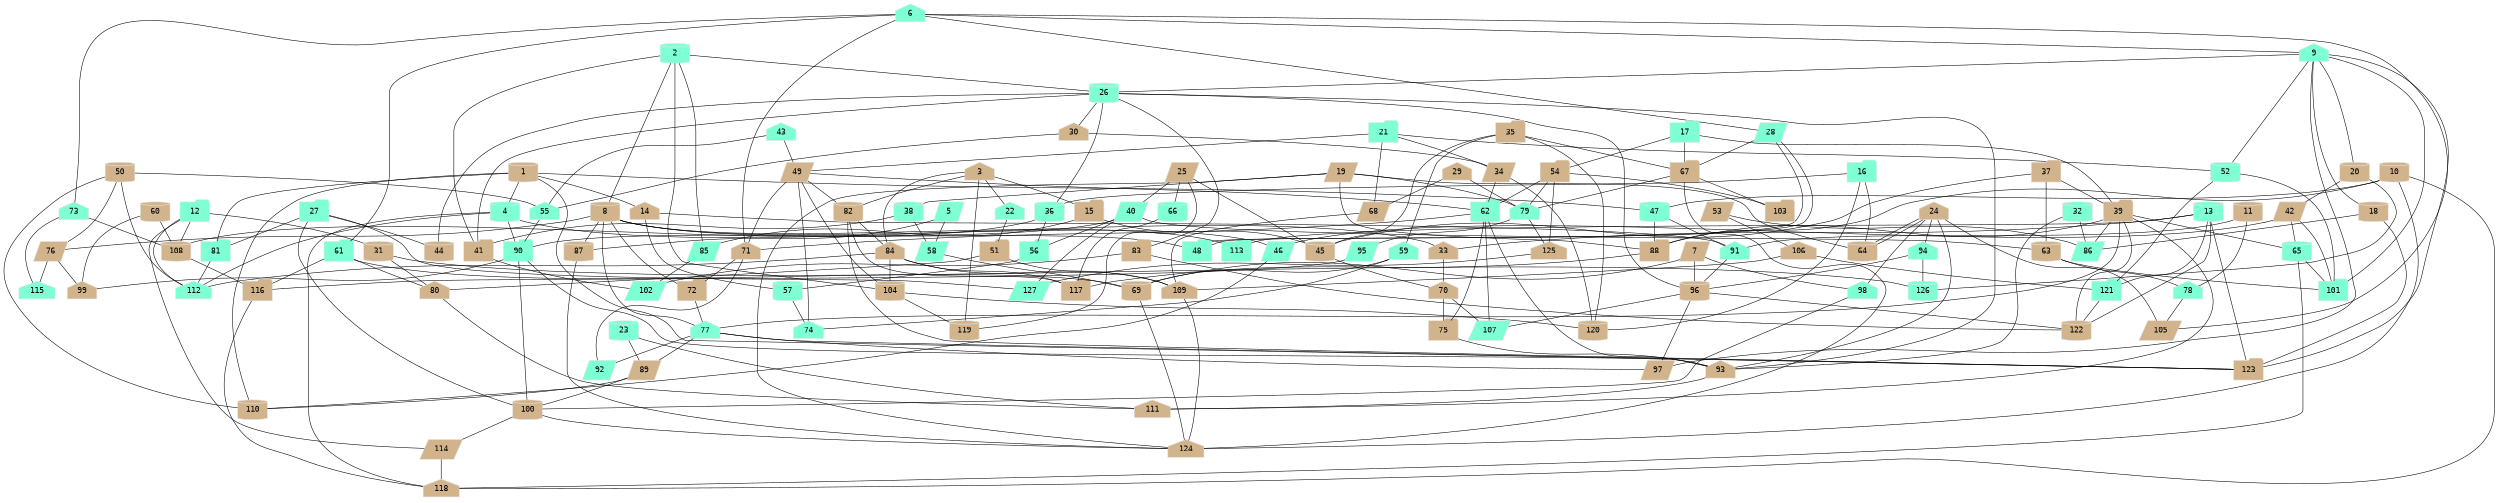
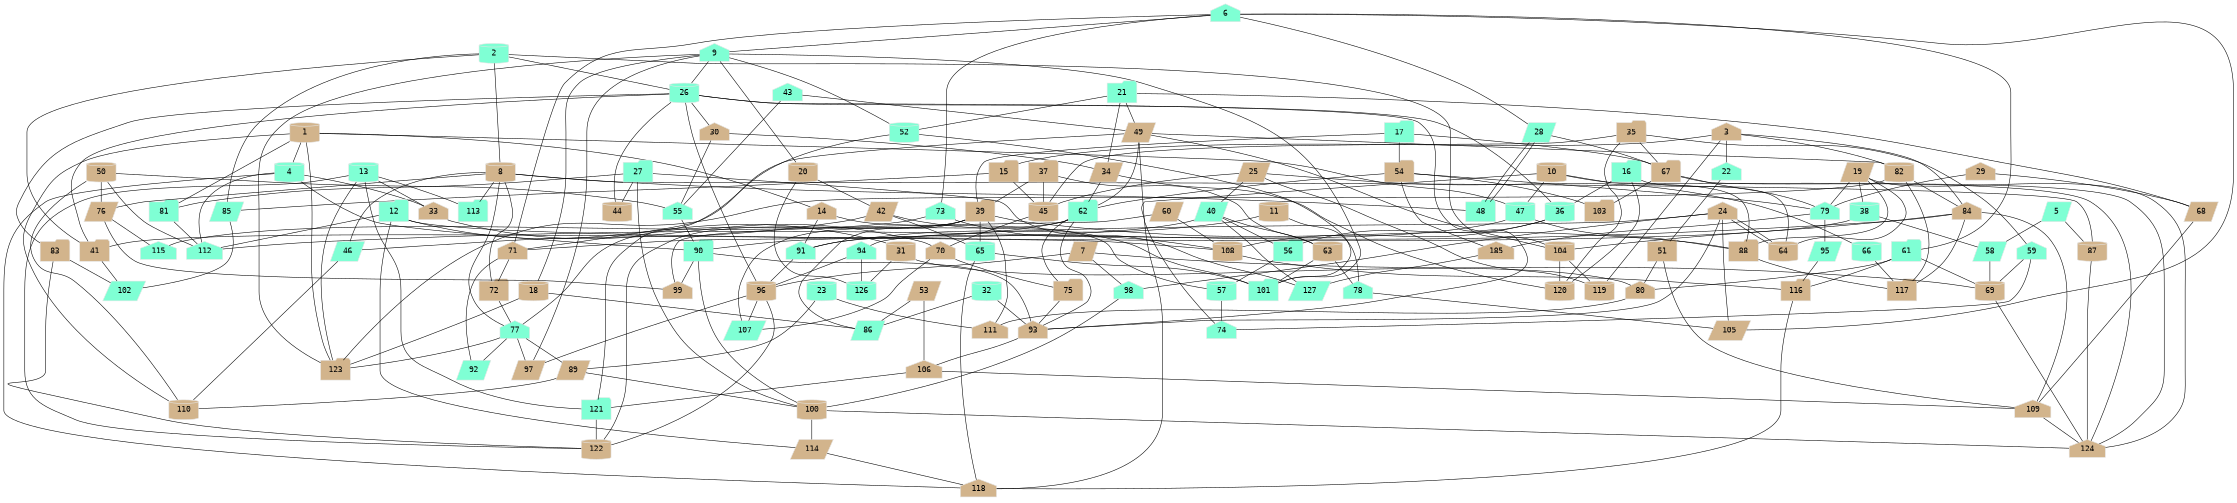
  graph {
    fontname="DejaVu Sans Mono"
    node [color=gray90 fillcolor=tan fontname="DejaVu Sans Mono" shape=cylinder style=filled]
    edge [fontname="DejaVu Sans Mono"]
    4 [fillcolor=aquamarine]
    1
    14 [shape=house]
    47 [fillcolor=aquamarine]
    81 [fillcolor=aquamarine shape=folder]
    110
    123 [shape=folder]
    33 [shape=house]
    90 [fillcolor=aquamarine shape=folder]
    112 [fillcolor=aquamarine shape=house]
    118 [shape=house]
    91 [fillcolor=aquamarine shape=house]
    57 [fillcolor=aquamarine]
    88 [shape=folder]
    2 [fillcolor=aquamarine]
    8
    26 [fillcolor=aquamarine]
    41 [shape=folder]
    85 [fillcolor=aquamarine shape=parallelogram]
    104
    87
    46 [fillcolor=aquamarine shape=parallelogram]
    48 [fillcolor=aquamarine shape=folder]
    72 [shape=folder]
    76 [shape=parallelogram]
    77 [fillcolor=aquamarine shape=house]
    113 [fillcolor=aquamarine shape=folder]
    96
    36 [fillcolor=aquamarine]
    93 [shape=house]
    30 [shape=house]
    44
    83 [shape=folder]
    102 [fillcolor=aquamarine shape=parallelogram]
    119
    120
    3 [shape=house]
    15 [shape=folder]
    22 [fillcolor=aquamarine shape=house]
    82
    84 [shape=house]
    45
    51 [shape=folder]
    117 [shape=folder]
    109 [shape=house]
    70 [shape=house]
    100
    99 [shape=house]
    5 [fillcolor=aquamarine shape=parallelogram]
    58 [fillcolor=aquamarine shape=parallelogram]
    69
    124 [shape=house]
    6 [fillcolor=aquamarine shape=house]
    9 [fillcolor=aquamarine shape=house]
    28 [fillcolor=aquamarine shape=parallelogram]
    61 [fillcolor=aquamarine shape=folder]
    71 [shape=house]
    73 [fillcolor=aquamarine shape=house]
    105 [shape=parallelogram]
    18
    20
    52 [fillcolor=aquamarine]
    97 [shape=parallelogram]
    101 [fillcolor=aquamarine shape=folder]
    67 [shape=folder]
    80 [shape=house]
    116 [shape=folder]
    92 [fillcolor=aquamarine shape=parallelogram]
    108
    115 [fillcolor=aquamarine shape=house]
    7 [shape=parallelogram]
    98 [fillcolor=aquamarine shape=house]
    122
    107 [fillcolor=aquamarine shape=parallelogram]
    89 [shape=parallelogram]
    86 [fillcolor=aquamarine shape=parallelogram]
    42 [shape=parallelogram]
    126 [fillcolor=aquamarine]
    121 [fillcolor=aquamarine shape=folder]
    10
    78 [fillcolor=aquamarine shape=house]
    11
    12 [fillcolor=aquamarine shape=folder]
    31
    114 [shape=parallelogram]
    13 [fillcolor=aquamarine]
    74 [fillcolor=aquamarine shape=house]
    16 [fillcolor=aquamarine shape=folder]
    64
    56 [fillcolor=aquamarine shape=folder]
    17 [fillcolor=aquamarine shape=folder]
    39 [shape=folder]
    54 [shape=folder]
    111 [shape=house]
    65 [fillcolor=aquamarine]
    79 [fillcolor=aquamarine shape=house]
    62 [fillcolor=aquamarine shape=folder]
    103 [shape=folder]
-   125 [shape=house]
+   125 [shape=house label=185]
    19 [shape=parallelogram]
    38 [fillcolor=aquamarine]
    95 [fillcolor=aquamarine shape=parallelogram]
    21 [fillcolor=aquamarine shape=folder]
    34 [shape=parallelogram]
    49 [shape=parallelogram]
    68 [shape=parallelogram]
    23 [fillcolor=aquamarine]
    24 [shape=house]
    94 [fillcolor=aquamarine shape=house]
    106 [shape=house]
    25 [shape=parallelogram]
    40 [fillcolor=aquamarine shape=parallelogram]
    66 [fillcolor=aquamarine]
    127 [fillcolor=aquamarine shape=parallelogram]
    63
    55 [fillcolor=aquamarine shape=house]
    27 [fillcolor=aquamarine shape=folder]
    29 [shape=house]
    32 [fillcolor=aquamarine]
    75 [shape=folder]
    35 [shape=folder]
    59 [fillcolor=aquamarine shape=house]
    37 [shape=folder]
    43 [fillcolor=aquamarine shape=house]
    50
    53 [shape=parallelogram]
-   60
+   60 [shape=parallelogram]
    4 -- 33
    4 -- 90
    4 -- 112
    4 -- 118
    1 -- 4
    1 -- 14
    1 -- 47
    1 -- 81
    1 -- 110
    1 -- 123
    14 -- 91
    14 -- 57
    47 -- 91
    47 -- 88
    81 -- 112
    33 -- 70
    90 -- 93
    90 -- 100
    90 -- 99
    91 -- 96
    57 -- 74
    88 -- 117
    2 -- 8
    2 -- 26
    2 -- 41
    2 -- 85
    2 -- 104
    8 -- 87
    8 -- 46
    8 -- 48
    8 -- 72
    8 -- 76
    8 -- 77
    8 -- 113
    26 -- 41
    26 -- 96
    26 -- 36
    26 -- 93
    26 -- 30
    26 -- 44
    26 -- 83
    41 -- 102
    85 -- 102
    104 -- 119
    104 -- 120
    87 -- 124
    46 -- 110
    72 -- 77
    76 -- 99
    76 -- 115
    77 -- 123
    77 -- 97
    77 -- 92
    77 -- 89
    96 -- 97
    96 -- 122
    96 -- 107
    36 -- 108
    36 -- 56
-   93 -- 111
+   93 -- 106
    30 -- 34
    30 -- 55
    83 -- 102
    83 -- 122
    3 -- 119
    3 -- 15
    3 -- 22
    3 -- 82
    3 -- 84
    15 -- 85
    15 -- 45
    22 -- 51
    82 -- 123
    82 -- 84
    82 -- 117
    84 -- 112
    84 -- 104
    84 -- 117
    84 -- 109
    45 -- 70
    51 -- 109
    51 -- 80
    109 -- 124
    70 -- 107
    70 -- 75
    100 -- 124
    100 -- 114
    5 -- 87
    5 -- 58
    58 -- 69
    69 -- 124
    6 -- 9
    6 -- 28
    6 -- 61
    6 -- 71
    6 -- 73
    6 -- 105
    9 -- 123
    9 -- 26
    9 -- 18
    9 -- 20
    9 -- 52
    9 -- 97
    9 -- 101
    28 -- 48
    28 -- 48
    28 -- 67
    61 -- 69
    61 -- 80
    61 -- 116
    71 -- 72
    71 -- 92
    73 -- 108
    73 -- 115
    18 -- 123
    18 -- 86
    20 -- 42
    20 -- 126
    52 -- 101
    52 -- 121
    67 -- 124
    67 -- 79
    67 -- 103
    80 -- 111
    116 -- 118
    108 -- 116
    7 -- 96
    7 -- 69
    7 -- 98
    98 -- 100
    89 -- 110
    89 -- 100
    42 -- 46
    42 -- 101
    42 -- 65
    121 -- 122
    10 -- 47
    10 -- 118
    10 -- 88
    10 -- 124
    78 -- 105
    11 -- 91
    11 -- 78
    12 -- 112
    12 -- 108
    12 -- 31
    12 -- 114
    31 -- 80
    31 -- 126
    114 -- 118
    13 -- 123
    13 -- 33
    13 -- 113
    13 -- 122
    13 -- 121
    16 -- 36
    16 -- 120
    16 -- 64
    56 -- 57
    17 -- 67
    17 -- 39
    17 -- 54
    39 -- 88
    39 -- 77
    39 -- 122
    39 -- 86
    39 -- 111
    39 -- 65
    54 -- 79
    54 -- 62
    54 -- 103
    54 -- 125
    65 -- 118
    65 -- 101
    79 -- 125
    79 -- 95
    62 -- 93
    62 -- 71
    62 -- 107
    62 -- 75
    125 -- 127
    19 -- 88
    19 -- 124
    19 -- 64
    19 -- 79
    19 -- 38
    38 -- 41
    38 -- 58
    95 -- 116
    21 -- 52
    21 -- 34
    21 -- 49
    21 -- 68
    34 -- 120
    34 -- 62
    49 -- 104
    49 -- 82
    49 -- 71
    49 -- 74
    49 -- 62
    68 -- 109
    23 -- 89
    23 -- 111
    24 -- 93
    24 -- 105
    24 -- 98
    24 -- 64
    24 -- 64
    24 -- 94
    94 -- 96
    94 -- 126
    106 -- 109
    106 -- 121
    25 -- 119
    25 -- 45
    25 -- 40
    25 -- 66
    40 -- 90
    40 -- 56
    40 -- 127
    40 -- 63
    66 -- 117
    63 -- 101
    63 -- 78
    55 -- 90
    27 -- 81
    27 -- 44
    27 -- 100
    27 -- 127
    29 -- 79
    29 -- 68
    32 -- 93
    32 -- 86
    75 -- 93
    35 -- 120
    35 -- 45
    35 -- 67
    35 -- 59
    59 -- 69
    59 -- 74
    37 -- 45
    37 -- 39
    37 -- 63
    43 -- 49
    43 -- 55
    50 -- 110
    50 -- 112
    50 -- 76
    50 -- 55
    53 -- 86
    53 -- 106
    60 -- 99
    60 -- 108
  }
